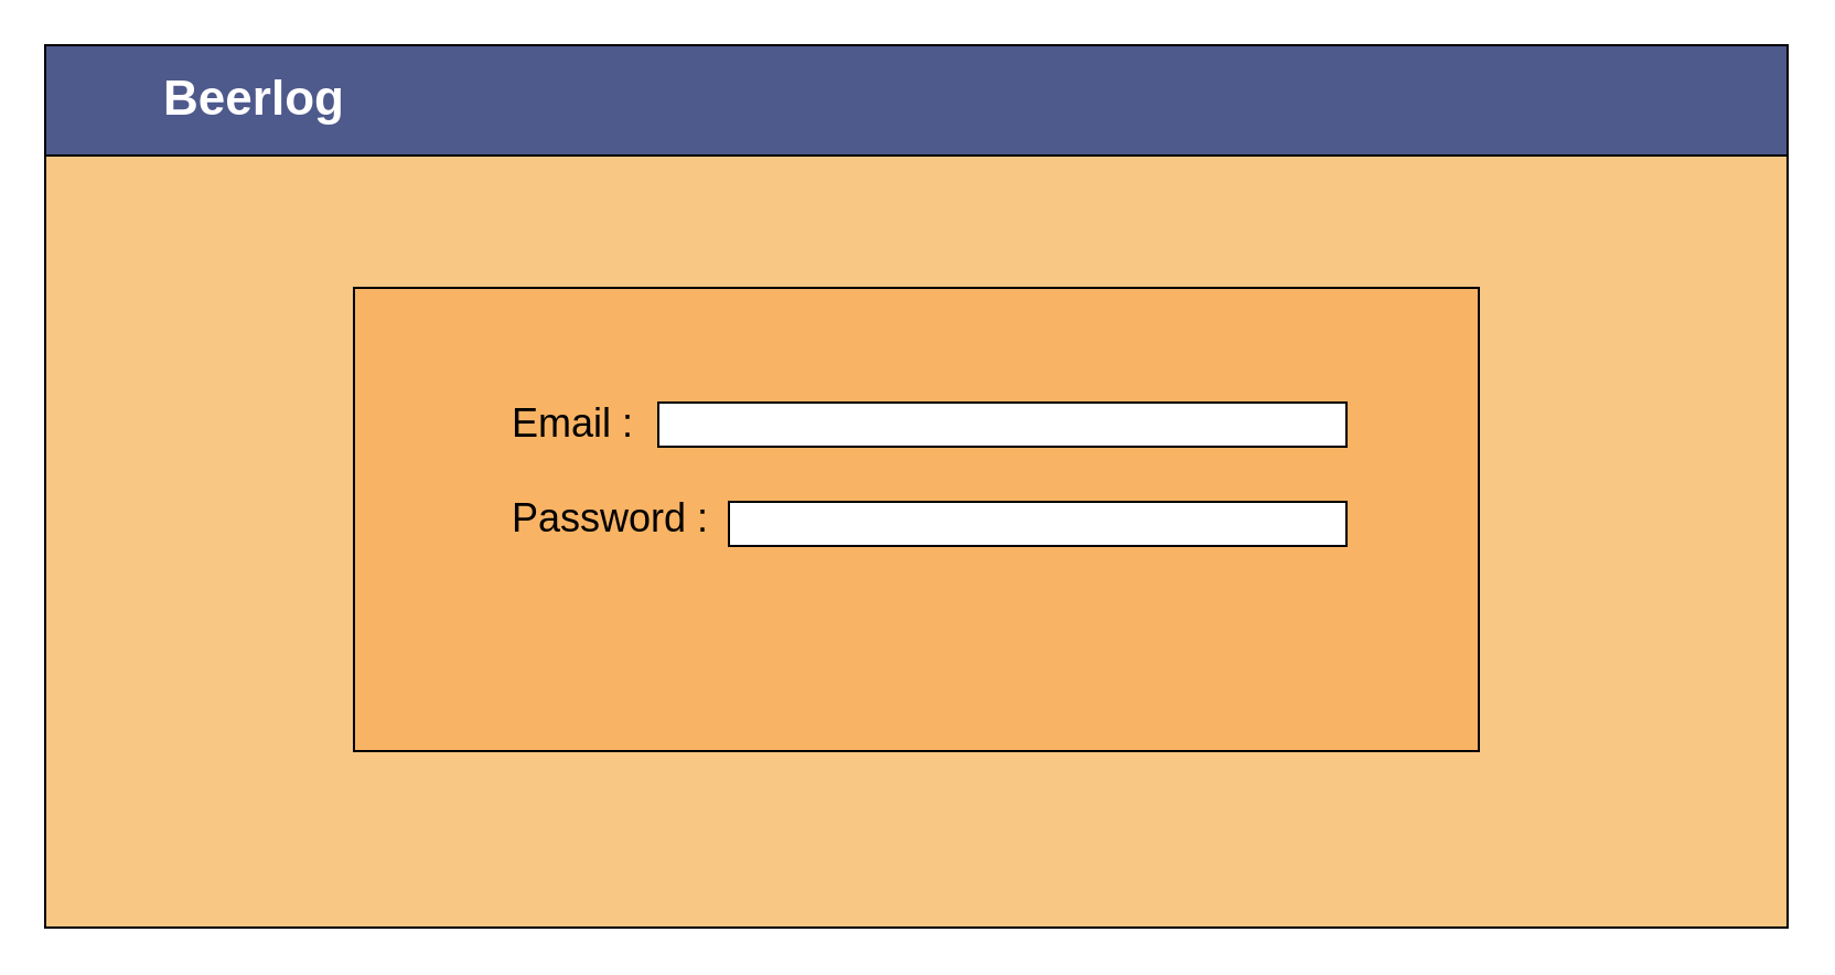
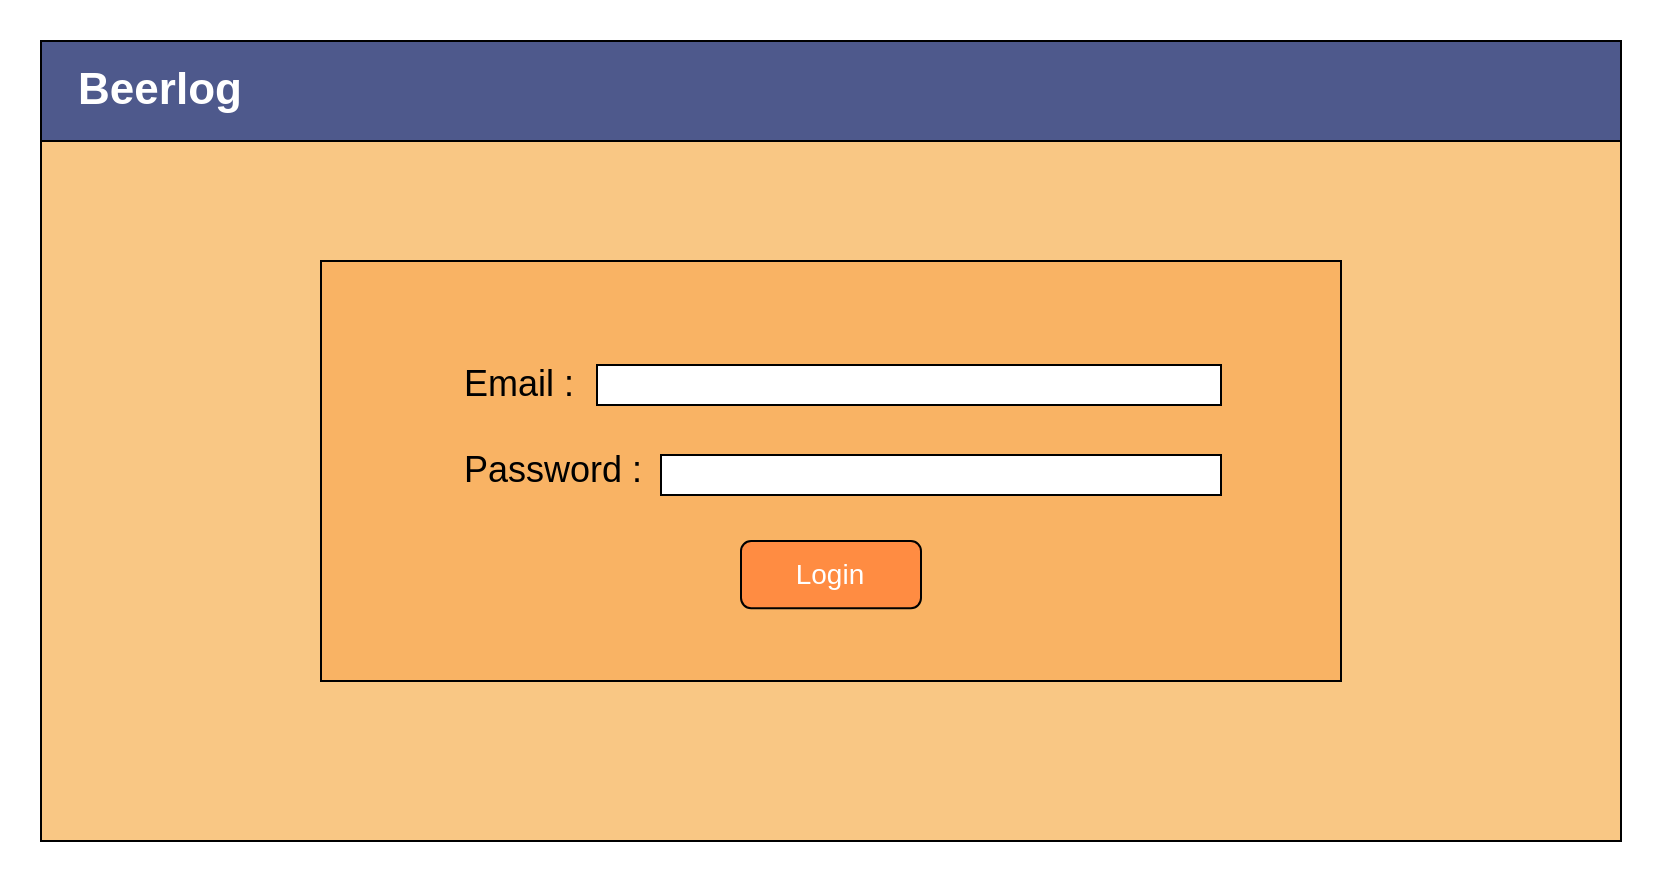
  <mxCell id="0" />
  <mxCell id="1" parent="0" />
  <mxCell id="2" value="" style="rounded=0;whiteSpace=wrap;html=1;fillColor=#F9C784;" vertex="1" parent="1"><mxGeometry x="20" y="20" width="790" height="400" as="geometry" /></mxCell>
  <mxCell id="3" value="" style="rounded=0;whiteSpace=wrap;html=1;fillColor=#4E598C;" vertex="1" parent="1"><mxGeometry x="20" y="20" width="790" height="50" as="geometry" /></mxCell>
- <mxCell id="4" value="Beerlog" style="text;html=1;strokeColor=none;fillColor=none;align=center;verticalAlign=middle;whiteSpace=wrap;rounded=0;fontColor=#FFFFFF;fontSize=22;fontStyle=1" vertex="1" parent="1"><mxGeometry x="85" y="30" width="60" height="30" as="geometry" /></mxCell>
+ <mxCell id="4" value="Beerlog" style="text;html=1;strokeColor=none;fillColor=none;align=center;verticalAlign=middle;whiteSpace=wrap;rounded=0;fontColor=#FFFFFF;fontSize=22;fontStyle=1" vertex="1" parent="1"><mxGeometry x="50" y="30" width="60" height="30" as="geometry" /></mxCell>
  <mxCell id="5" value="" style="rounded=0;whiteSpace=wrap;html=1;fillColor=#F9B364;" vertex="1" parent="1"><mxGeometry x="160" y="130" width="510" height="210" as="geometry" /></mxCell>
  <mxCell id="6" value="Email :&lt;br style=&quot;font-size: 18px;&quot;&gt;&lt;br style=&quot;font-size: 18px;&quot;&gt;&lt;div style=&quot;font-size: 18px;&quot;&gt;&lt;span style=&quot;background-color: initial; font-size: 18px;&quot;&gt;Password :&amp;nbsp;&lt;/span&gt;&lt;/div&gt;" style="text;html=1;strokeColor=none;fillColor=none;align=left;verticalAlign=top;whiteSpace=wrap;rounded=0;fontSize=18;" vertex="1" parent="1"><mxGeometry x="230" y="175" width="140" height="80" as="geometry" /></mxCell>
  <mxCell id="7" value="" style="rounded=0;whiteSpace=wrap;html=1;fontSize=18;fillColor=#FFFFFF;" vertex="1" parent="1"><mxGeometry x="298" y="182" width="312" height="20" as="geometry" /></mxCell>
  <mxCell id="8" value="" style="rounded=0;whiteSpace=wrap;html=1;fontSize=18;fillColor=#FFFFFF;" vertex="1" parent="1"><mxGeometry x="330" y="227" width="280" height="20" as="geometry" /></mxCell>
+ <mxCell id="9" value="Login" style="rounded=1;whiteSpace=wrap;html=1;strokeColor=#000000;fontSize=14;fontColor=#FFFFFF;fillColor=#FF8C42;gradientColor=none;" vertex="1" parent="1"><mxGeometry x="370" y="270" width="90" height="33.6" as="geometry" /></mxCell>
